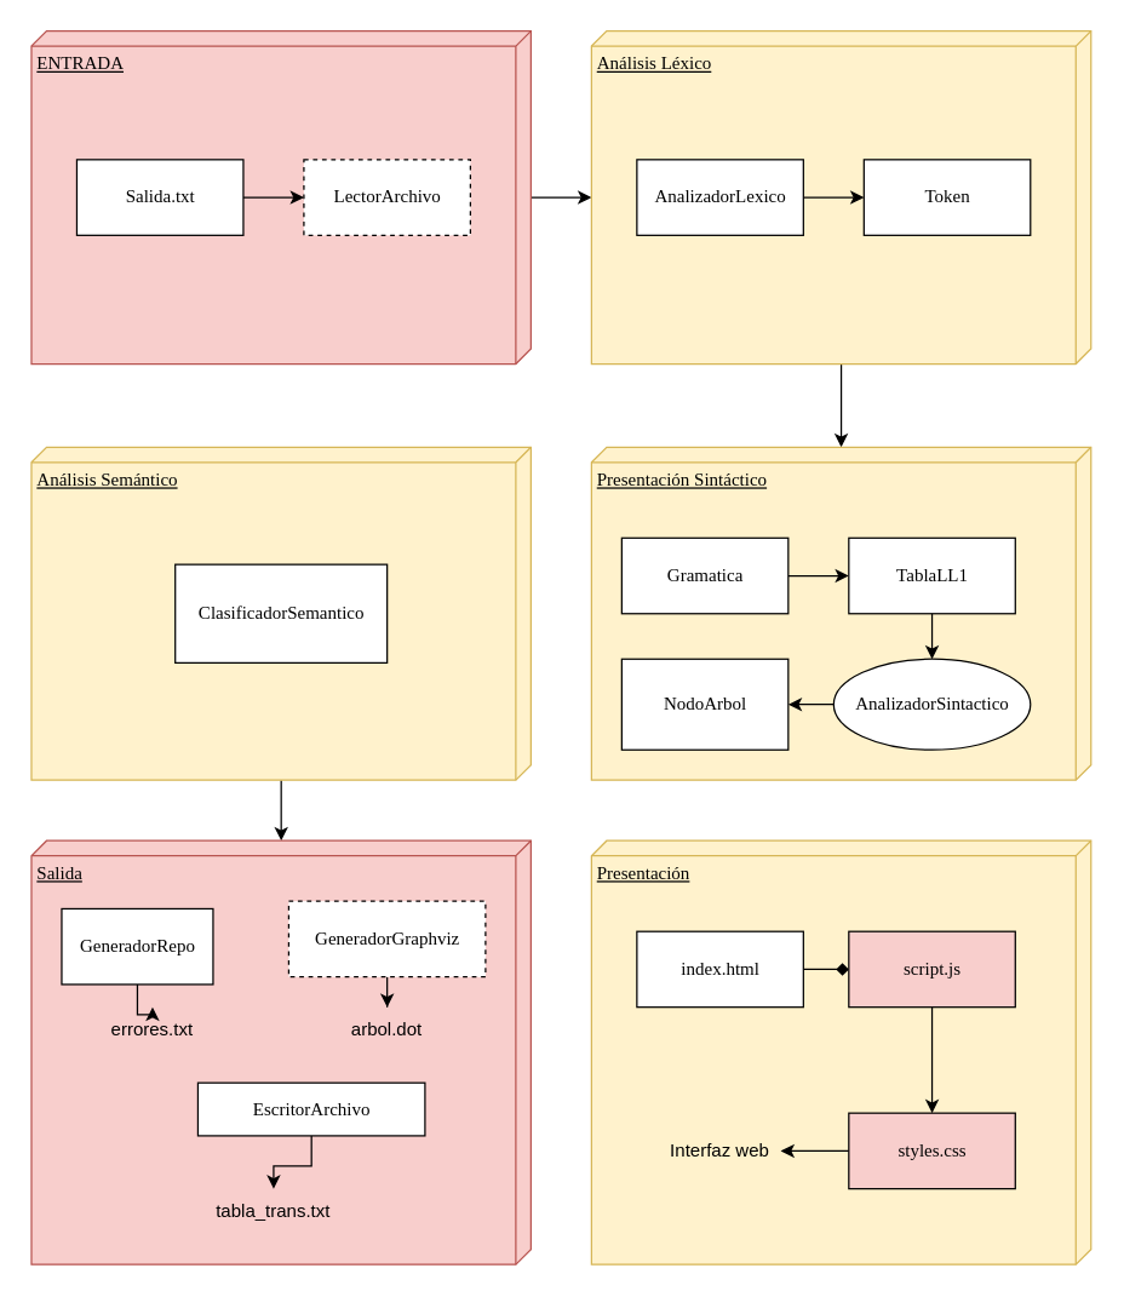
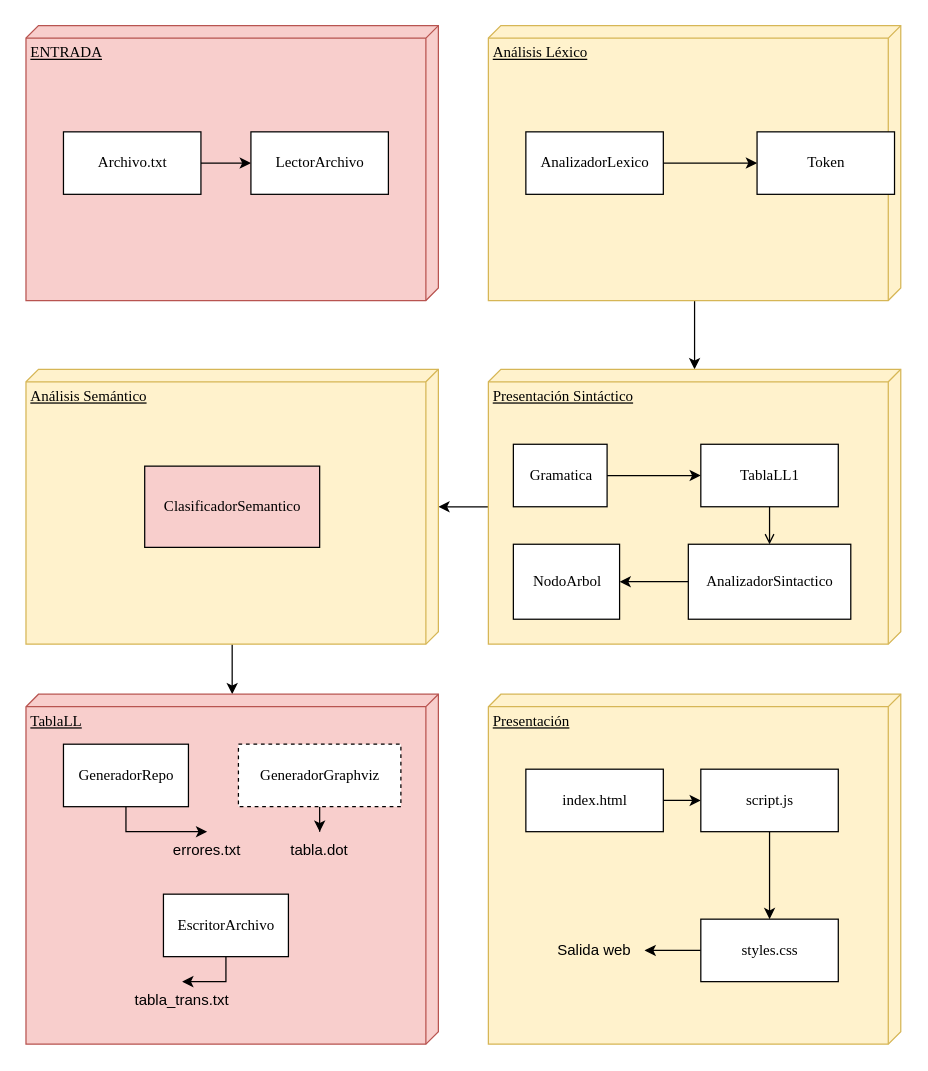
  <mxCell id="0" />
  <mxCell id="1" parent="0" />
- <mxCell id="2" style="edgeStyle=orthogonalEdgeStyle;rounded=0;orthogonalLoop=1;jettySize=auto;html=1;" edge="1" parent="1" source="3" target="8"><mxGeometry relative="1" as="geometry" /></mxCell>
  <mxCell id="3" value="ENTRADA" style="verticalAlign=top;align=left;spacingTop=8;spacingLeft=2;spacingRight=12;shape=cube;size=10;direction=south;fontStyle=4;html=1;rounded=0;shadow=0;comic=0;labelBackgroundColor=none;strokeWidth=1;fontFamily=Verdana;fontSize=12;fillColor=#f8cecc;strokeColor=#b85450;" parent="1" vertex="1"><mxGeometry x="20" y="20" width="330" height="220" as="geometry" /></mxCell>
  <mxCell id="4" style="edgeStyle=orthogonalEdgeStyle;rounded=0;orthogonalLoop=1;jettySize=auto;html=1;entryX=0;entryY=0.5;entryDx=0;entryDy=0;" edge="1" parent="1" source="5" target="6"><mxGeometry relative="1" as="geometry" /></mxCell>
- <mxCell id="5" value="Salida.txt" style="html=1;rounded=0;shadow=0;comic=0;labelBackgroundColor=none;strokeWidth=1;fontFamily=Verdana;fontSize=12;align=center;" parent="1" vertex="1"><mxGeometry x="50" y="105" width="110" height="50" as="geometry" /></mxCell>
- <mxCell id="6" value="LectorArchivo" style="html=1;rounded=0;shadow=0;comic=0;labelBackgroundColor=none;strokeWidth=1;fontFamily=Verdana;fontSize=12;align=center;dashed=1;" vertex="1" parent="1"><mxGeometry x="200" y="105" width="110" height="50" as="geometry" /></mxCell>
+ <mxCell id="5" value="Archivo.txt" style="html=1;rounded=0;shadow=0;comic=0;labelBackgroundColor=none;strokeWidth=1;fontFamily=Verdana;fontSize=12;align=center;" parent="1" vertex="1"><mxGeometry x="50" y="105" width="110" height="50" as="geometry" /></mxCell>
+ <mxCell id="6" value="LectorArchivo" style="html=1;rounded=0;shadow=0;comic=0;labelBackgroundColor=none;strokeWidth=1;fontFamily=Verdana;fontSize=12;align=center;" vertex="1" parent="1"><mxGeometry x="200" y="105" width="110" height="50" as="geometry" /></mxCell>
  <mxCell id="7" style="edgeStyle=orthogonalEdgeStyle;rounded=0;orthogonalLoop=1;jettySize=auto;html=1;" edge="1" parent="1" source="8" target="12"><mxGeometry relative="1" as="geometry" /></mxCell>
  <mxCell id="8" value="Análisis Léxico" style="verticalAlign=top;align=left;spacingTop=8;spacingLeft=2;spacingRight=12;shape=cube;size=10;direction=south;fontStyle=4;html=1;rounded=0;shadow=0;comic=0;labelBackgroundColor=none;strokeWidth=1;fontFamily=Verdana;fontSize=12;fillColor=#fff2cc;strokeColor=#d6b656;" vertex="1" parent="1"><mxGeometry x="390" y="20" width="330" height="220" as="geometry" /></mxCell>
  <mxCell id="9" style="edgeStyle=orthogonalEdgeStyle;rounded=0;orthogonalLoop=1;jettySize=auto;html=1;entryX=0;entryY=0.5;entryDx=0;entryDy=0;" edge="1" parent="1" source="10" target="15"><mxGeometry relative="1" as="geometry"><mxPoint x="600" y="130" as="targetPoint" /></mxGeometry></mxCell>
  <mxCell id="10" value="AnalizadorLexico" style="html=1;rounded=0;shadow=0;comic=0;labelBackgroundColor=none;strokeWidth=1;fontFamily=Verdana;fontSize=12;align=center;" vertex="1" parent="1"><mxGeometry x="420" y="105" width="110" height="50" as="geometry" /></mxCell>
+ <mxCell id="11" style="edgeStyle=orthogonalEdgeStyle;rounded=0;orthogonalLoop=1;jettySize=auto;html=1;" edge="1" parent="1" source="12" target="22"><mxGeometry relative="1" as="geometry" /></mxCell>
  <mxCell id="12" value="Presentación Sintáctico" style="verticalAlign=top;align=left;spacingTop=8;spacingLeft=2;spacingRight=12;shape=cube;size=10;direction=south;fontStyle=4;html=1;rounded=0;shadow=0;comic=0;labelBackgroundColor=none;strokeWidth=1;fontFamily=Verdana;fontSize=12;fillColor=#fff2cc;strokeColor=#d6b656;" vertex="1" parent="1"><mxGeometry x="390" y="295" width="330" height="220" as="geometry" /></mxCell>
  <mxCell id="13" style="edgeStyle=orthogonalEdgeStyle;rounded=0;orthogonalLoop=1;jettySize=auto;html=1;entryX=0;entryY=0.5;entryDx=0;entryDy=0;" edge="1" parent="1" source="14" target="17"><mxGeometry relative="1" as="geometry" /></mxCell>
- <mxCell id="14" value="Gramatica" style="html=1;rounded=0;shadow=0;comic=0;labelBackgroundColor=none;strokeWidth=1;fontFamily=Verdana;fontSize=12;align=center;" vertex="1" parent="1"><mxGeometry x="410" y="355" width="110" height="50" as="geometry" /></mxCell>
- <mxCell id="15" value="Token" style="html=1;rounded=0;shadow=0;comic=0;labelBackgroundColor=none;strokeWidth=1;fontFamily=Verdana;fontSize=12;align=center;" vertex="1" parent="1"><mxGeometry x="570" y="105" width="110" height="50" as="geometry" /></mxCell>
- <mxCell id="16" style="edgeStyle=orthogonalEdgeStyle;rounded=0;orthogonalLoop=1;jettySize=auto;html=1;" edge="1" parent="1" source="17" target="19"><mxGeometry relative="1" as="geometry" /></mxCell>
+ <mxCell id="14" value="Gramatica" style="html=1;rounded=0;shadow=0;comic=0;labelBackgroundColor=none;strokeWidth=1;fontFamily=Verdana;fontSize=12;align=center;" vertex="1" parent="1"><mxGeometry x="410" y="355" width="75" height="50" as="geometry" /></mxCell>
+ <mxCell id="15" value="Token" style="html=1;rounded=0;shadow=0;comic=0;labelBackgroundColor=none;strokeWidth=1;fontFamily=Verdana;fontSize=12;align=center;" vertex="1" parent="1"><mxGeometry x="605" y="105" width="110" height="50" as="geometry" /></mxCell>
+ <mxCell id="16" style="edgeStyle=orthogonalEdgeStyle;rounded=0;orthogonalLoop=1;jettySize=auto;html=1;endArrow=open;" edge="1" parent="1" source="17" target="19"><mxGeometry relative="1" as="geometry" /></mxCell>
  <mxCell id="17" value="TablaLL1" style="html=1;rounded=0;shadow=0;comic=0;labelBackgroundColor=none;strokeWidth=1;fontFamily=Verdana;fontSize=12;align=center;" vertex="1" parent="1"><mxGeometry x="560" y="355" width="110" height="50" as="geometry" /></mxCell>
  <mxCell id="18" style="edgeStyle=orthogonalEdgeStyle;rounded=0;orthogonalLoop=1;jettySize=auto;html=1;" edge="1" parent="1" source="19" target="20"><mxGeometry relative="1" as="geometry" /></mxCell>
- <mxCell id="19" value="AnalizadorSintactico" style="ellipse;html=1;shadow=0;comic=0;labelBackgroundColor=none;strokeWidth=1;fontFamily=Verdana;fontSize=12;align=center;" vertex="1" parent="1"><mxGeometry x="550" y="435" width="130" height="60" as="geometry" /></mxCell>
- <mxCell id="20" value="NodoArbol" style="html=1;rounded=0;shadow=0;comic=0;labelBackgroundColor=none;strokeWidth=1;fontFamily=Verdana;fontSize=12;align=center;" vertex="1" parent="1"><mxGeometry x="410" y="435" width="110" height="60" as="geometry" /></mxCell>
+ <mxCell id="19" value="AnalizadorSintactico" style="html=1;rounded=0;shadow=0;comic=0;labelBackgroundColor=none;strokeWidth=1;fontFamily=Verdana;fontSize=12;align=center;" vertex="1" parent="1"><mxGeometry x="550" y="435" width="130" height="60" as="geometry" /></mxCell>
+ <mxCell id="20" value="NodoArbol" style="html=1;rounded=0;shadow=0;comic=0;labelBackgroundColor=none;strokeWidth=1;fontFamily=Verdana;fontSize=12;align=center;" vertex="1" parent="1"><mxGeometry x="410" y="435" width="85" height="60" as="geometry" /></mxCell>
  <mxCell id="21" style="edgeStyle=orthogonalEdgeStyle;rounded=0;orthogonalLoop=1;jettySize=auto;html=1;" edge="1" parent="1" source="22" target="24"><mxGeometry relative="1" as="geometry" /></mxCell>
  <mxCell id="22" value="Análisis Semántico" style="verticalAlign=top;align=left;spacingTop=8;spacingLeft=2;spacingRight=12;shape=cube;size=10;direction=south;fontStyle=4;html=1;rounded=0;shadow=0;comic=0;labelBackgroundColor=none;strokeWidth=1;fontFamily=Verdana;fontSize=12;fillColor=#fff2cc;strokeColor=#d6b656;" vertex="1" parent="1"><mxGeometry x="20" y="295" width="330" height="220" as="geometry" /></mxCell>
- <mxCell id="23" value="ClasificadorSemantico" style="html=1;rounded=0;shadow=0;comic=0;labelBackgroundColor=none;strokeWidth=1;fontFamily=Verdana;fontSize=12;align=center;" vertex="1" parent="1"><mxGeometry x="115" y="372.5" width="140" height="65" as="geometry" /></mxCell>
- <mxCell id="24" value="Salida" style="verticalAlign=top;align=left;spacingTop=8;spacingLeft=2;spacingRight=12;shape=cube;size=10;direction=south;fontStyle=4;html=1;rounded=0;shadow=0;comic=0;labelBackgroundColor=none;strokeWidth=1;fontFamily=Verdana;fontSize=12;fillColor=#f8cecc;strokeColor=#b85450;" vertex="1" parent="1"><mxGeometry x="20" y="555" width="330" height="280" as="geometry" /></mxCell>
+ <mxCell id="23" value="ClasificadorSemantico" style="html=1;rounded=0;shadow=0;comic=0;labelBackgroundColor=none;strokeWidth=1;fontFamily=Verdana;fontSize=12;align=center;fillColor=#f8cecc;" vertex="1" parent="1"><mxGeometry x="115" y="372.5" width="140" height="65" as="geometry" /></mxCell>
+ <mxCell id="24" value="TablaLL" style="verticalAlign=top;align=left;spacingTop=8;spacingLeft=2;spacingRight=12;shape=cube;size=10;direction=south;fontStyle=4;html=1;rounded=0;shadow=0;comic=0;labelBackgroundColor=none;strokeWidth=1;fontFamily=Verdana;fontSize=12;fillColor=#f8cecc;strokeColor=#b85450;" vertex="1" parent="1"><mxGeometry x="20" y="555" width="330" height="280" as="geometry" /></mxCell>
  <mxCell id="25" style="edgeStyle=orthogonalEdgeStyle;rounded=0;orthogonalLoop=1;jettySize=auto;html=1;" edge="1" parent="1" source="26" target="31"><mxGeometry relative="1" as="geometry" /></mxCell>
- <mxCell id="26" value="GeneradorRepo" style="html=1;rounded=0;shadow=0;comic=0;labelBackgroundColor=none;strokeWidth=1;fontFamily=Verdana;fontSize=12;align=center;" vertex="1" parent="1"><mxGeometry x="40" y="600" width="100" height="50" as="geometry" /></mxCell>
+ <mxCell id="26" value="GeneradorRepo" style="html=1;rounded=0;shadow=0;comic=0;labelBackgroundColor=none;strokeWidth=1;fontFamily=Verdana;fontSize=12;align=center;" vertex="1" parent="1"><mxGeometry x="50" y="595" width="100" height="50" as="geometry" /></mxCell>
  <mxCell id="27" style="edgeStyle=orthogonalEdgeStyle;rounded=0;orthogonalLoop=1;jettySize=auto;html=1;entryX=0.5;entryY=0;entryDx=0;entryDy=0;" edge="1" parent="1" source="28" target="32"><mxGeometry relative="1" as="geometry" /></mxCell>
  <mxCell id="28" value="GeneradorGraphviz" style="html=1;rounded=0;shadow=0;comic=0;labelBackgroundColor=none;strokeWidth=1;fontFamily=Verdana;fontSize=12;align=center;dashed=1;" vertex="1" parent="1"><mxGeometry x="190" y="595" width="130" height="50" as="geometry" /></mxCell>
  <mxCell id="29" style="edgeStyle=orthogonalEdgeStyle;rounded=0;orthogonalLoop=1;jettySize=auto;html=1;" edge="1" parent="1" source="30" target="33"><mxGeometry relative="1" as="geometry" /></mxCell>
- <mxCell id="30" value="EscritorArchivo" style="html=1;rounded=0;shadow=0;comic=0;labelBackgroundColor=none;strokeWidth=1;fontFamily=Verdana;fontSize=12;align=center;" vertex="1" parent="1"><mxGeometry x="130" y="715" width="150" height="35" as="geometry" /></mxCell>
- <mxCell id="31" value="errores.txt" style="text;html=1;whiteSpace=wrap;strokeColor=none;fillColor=none;align=center;verticalAlign=middle;rounded=0;" vertex="1" parent="1"><mxGeometry x="70" y="665" width="60" height="30" as="geometry" /></mxCell>
- <mxCell id="32" value="arbol.dot" style="text;html=1;whiteSpace=wrap;strokeColor=none;fillColor=none;align=center;verticalAlign=middle;rounded=0;" vertex="1" parent="1"><mxGeometry x="225" y="665" width="60" height="30" as="geometry" /></mxCell>
- <mxCell id="33" value="tabla_trans.txt" style="text;html=1;whiteSpace=wrap;strokeColor=none;fillColor=none;align=center;verticalAlign=middle;rounded=0;" vertex="1" parent="1"><mxGeometry x="140" y="785" width="80" height="30" as="geometry" /></mxCell>
+ <mxCell id="30" value="EscritorArchivo" style="html=1;rounded=0;shadow=0;comic=0;labelBackgroundColor=none;strokeWidth=1;fontFamily=Verdana;fontSize=12;align=center;" vertex="1" parent="1"><mxGeometry x="130" y="715" width="100" height="50" as="geometry" /></mxCell>
+ <mxCell id="31" value="errores.txt" style="text;html=1;whiteSpace=wrap;strokeColor=none;fillColor=none;align=center;verticalAlign=middle;rounded=0;" vertex="1" parent="1"><mxGeometry x="135" y="665" width="60" height="30" as="geometry" /></mxCell>
+ <mxCell id="32" value="tabla.dot" style="text;html=1;whiteSpace=wrap;strokeColor=none;fillColor=none;align=center;verticalAlign=middle;rounded=0;" vertex="1" parent="1"><mxGeometry x="225" y="665" width="60" height="30" as="geometry" /></mxCell>
+ <mxCell id="33" value="tabla_trans.txt" style="text;html=1;whiteSpace=wrap;strokeColor=none;fillColor=none;align=center;verticalAlign=middle;rounded=0;" vertex="1" parent="1"><mxGeometry x="105" y="785" width="80" height="30" as="geometry" /></mxCell>
  <mxCell id="34" value="Presentación" style="verticalAlign=top;align=left;spacingTop=8;spacingLeft=2;spacingRight=12;shape=cube;size=10;direction=south;fontStyle=4;html=1;rounded=0;shadow=0;comic=0;labelBackgroundColor=none;strokeWidth=1;fontFamily=Verdana;fontSize=12;fillColor=#fff2cc;strokeColor=#d6b656;" vertex="1" parent="1"><mxGeometry x="390" y="555" width="330" height="280" as="geometry" /></mxCell>
- <mxCell id="35" style="edgeStyle=orthogonalEdgeStyle;rounded=0;orthogonalLoop=1;jettySize=auto;html=1;entryX=0;entryY=0.5;entryDx=0;entryDy=0;endArrow=diamond;" edge="1" parent="1" source="36" target="38"><mxGeometry relative="1" as="geometry" /></mxCell>
+ <mxCell id="35" style="edgeStyle=orthogonalEdgeStyle;rounded=0;orthogonalLoop=1;jettySize=auto;html=1;entryX=0;entryY=0.5;entryDx=0;entryDy=0;" edge="1" parent="1" source="36" target="38"><mxGeometry relative="1" as="geometry" /></mxCell>
  <mxCell id="36" value="index.html" style="html=1;rounded=0;shadow=0;comic=0;labelBackgroundColor=none;strokeWidth=1;fontFamily=Verdana;fontSize=12;align=center;" vertex="1" parent="1"><mxGeometry x="420" y="615" width="110" height="50" as="geometry" /></mxCell>
  <mxCell id="37" style="edgeStyle=orthogonalEdgeStyle;rounded=0;orthogonalLoop=1;jettySize=auto;html=1;" edge="1" parent="1" source="38" target="40"><mxGeometry relative="1" as="geometry" /></mxCell>
- <mxCell id="38" value="script.js" style="html=1;rounded=0;shadow=0;comic=0;labelBackgroundColor=none;strokeWidth=1;fontFamily=Verdana;fontSize=12;align=center;fillColor=#f8cecc;" vertex="1" parent="1"><mxGeometry x="560" y="615" width="110" height="50" as="geometry" /></mxCell>
+ <mxCell id="38" value="script.js" style="html=1;rounded=0;shadow=0;comic=0;labelBackgroundColor=none;strokeWidth=1;fontFamily=Verdana;fontSize=12;align=center;" vertex="1" parent="1"><mxGeometry x="560" y="615" width="110" height="50" as="geometry" /></mxCell>
  <mxCell id="39" style="edgeStyle=orthogonalEdgeStyle;rounded=0;orthogonalLoop=1;jettySize=auto;html=1;entryX=1;entryY=0.5;entryDx=0;entryDy=0;" edge="1" parent="1" source="40" target="41"><mxGeometry relative="1" as="geometry" /></mxCell>
- <mxCell id="40" value="styles.css" style="html=1;rounded=0;shadow=0;comic=0;labelBackgroundColor=none;strokeWidth=1;fontFamily=Verdana;fontSize=12;align=center;fillColor=#f8cecc;" vertex="1" parent="1"><mxGeometry x="560" y="735" width="110" height="50" as="geometry" /></mxCell>
- <mxCell id="41" value="Interfaz web" style="text;html=1;whiteSpace=wrap;strokeColor=none;fillColor=none;align=center;verticalAlign=middle;rounded=0;" vertex="1" parent="1"><mxGeometry x="435" y="745" width="80" height="30" as="geometry" /></mxCell>
+ <mxCell id="40" value="styles.css" style="html=1;rounded=0;shadow=0;comic=0;labelBackgroundColor=none;strokeWidth=1;fontFamily=Verdana;fontSize=12;align=center;" vertex="1" parent="1"><mxGeometry x="560" y="735" width="110" height="50" as="geometry" /></mxCell>
+ <mxCell id="41" value="Salida web" style="text;html=1;whiteSpace=wrap;strokeColor=none;fillColor=none;align=center;verticalAlign=middle;rounded=0;" vertex="1" parent="1"><mxGeometry x="435" y="745" width="80" height="30" as="geometry" /></mxCell>
